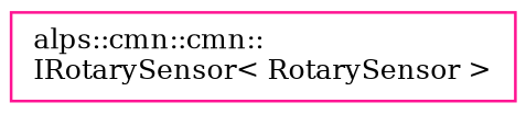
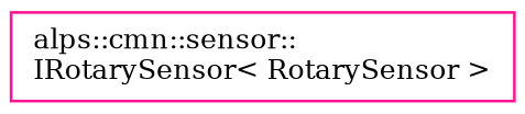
  digraph {
    rankdir=LR
    fontname="DejaVu Serif"
-   n1 [color=deeppink fillcolor=white fontname="DejaVu Serif" fontsize=10 height=0.2 label="alps::cmn::cmn::\lIRotarySensor\< RotarySensor \>" shape=record style=filled width=0.4]
+   n1 [color=deeppink fillcolor=white fontname="DejaVu Serif" fontsize=10 height=0.2 label="alps::cmn::sensor::\lIRotarySensor\< RotarySensor \>" shape=record style=filled width=0.4]
  }
